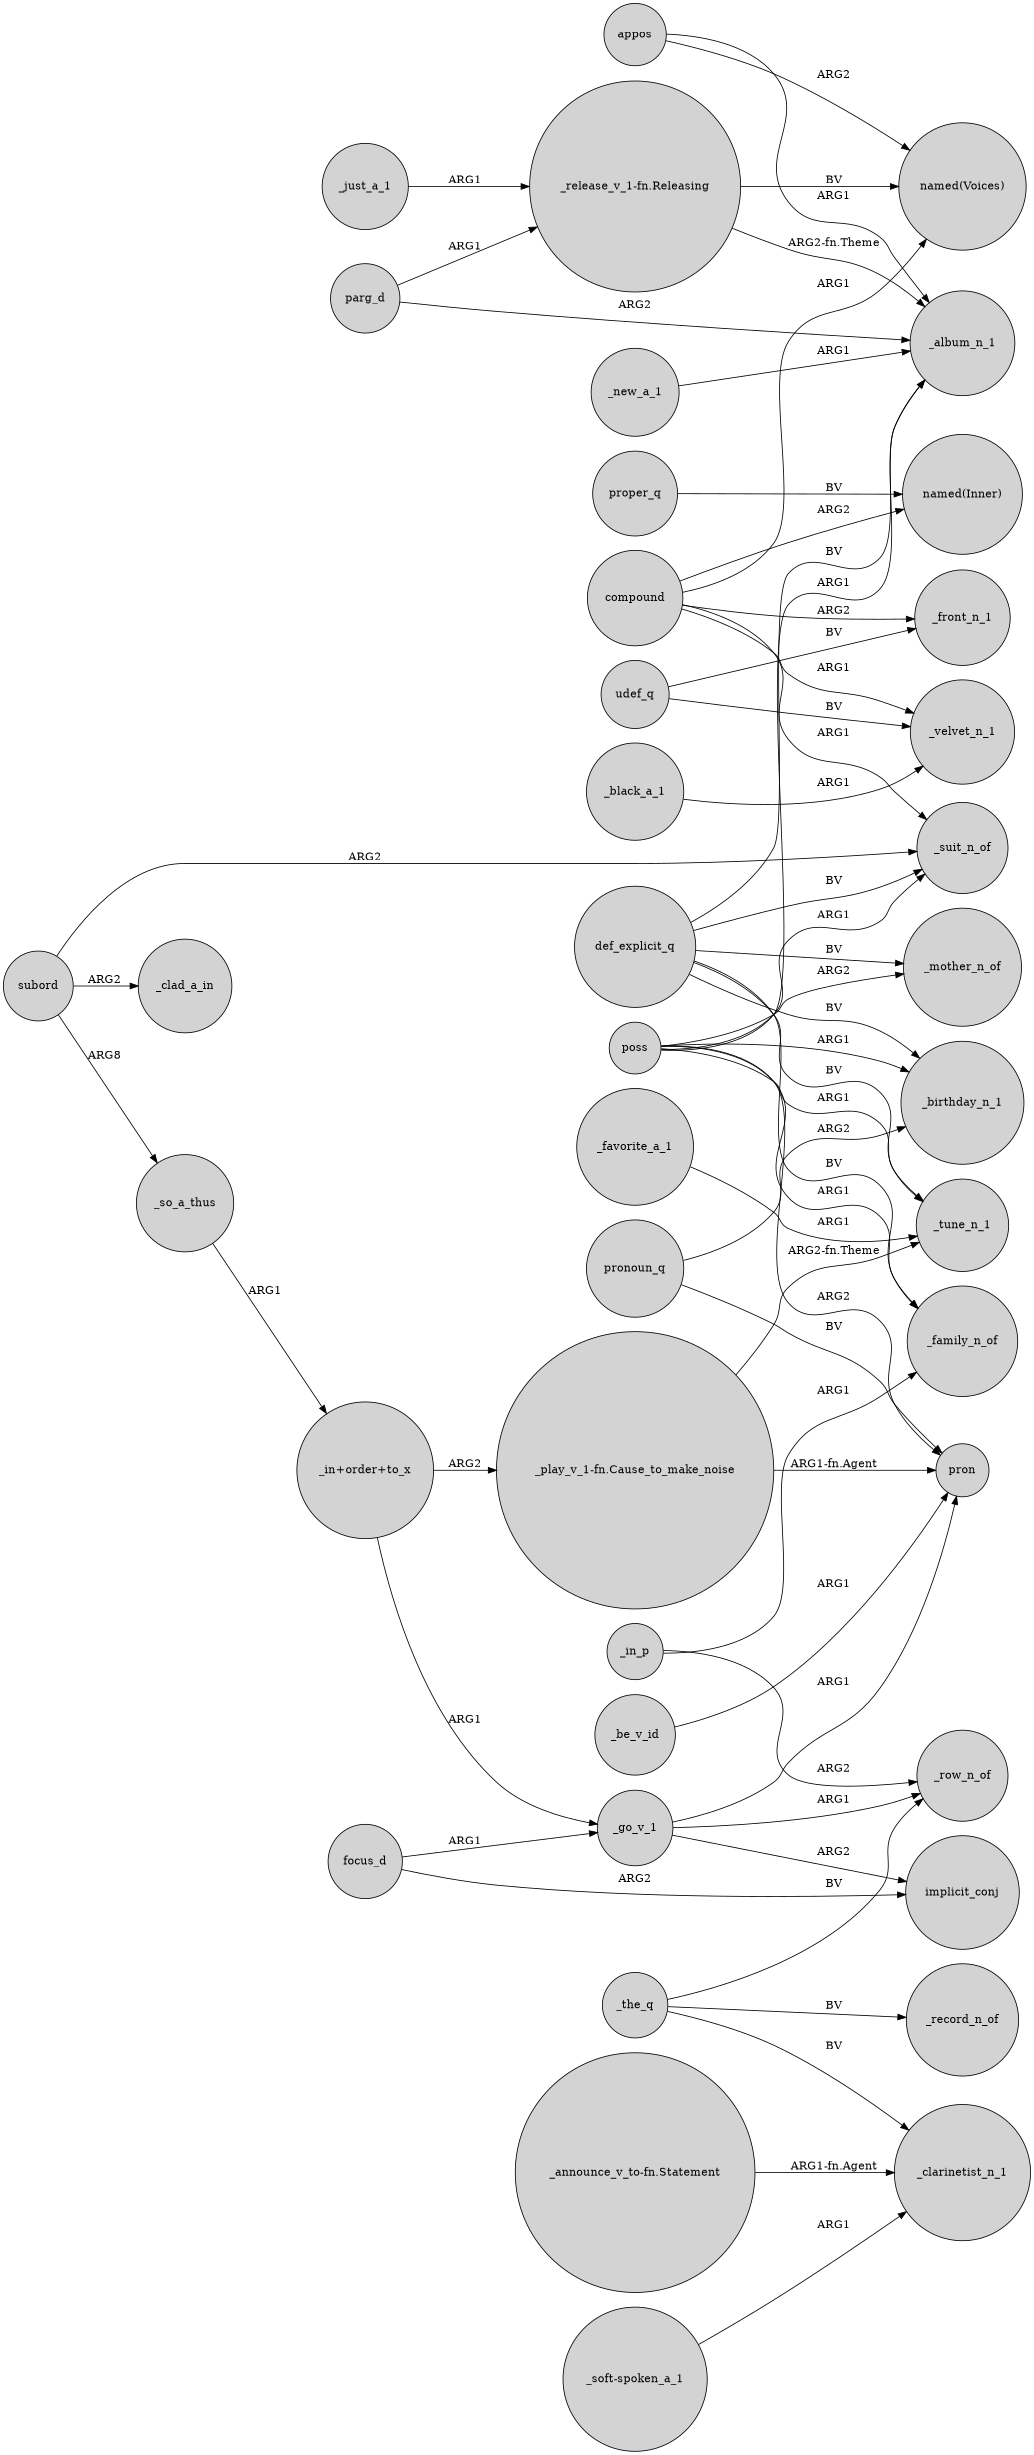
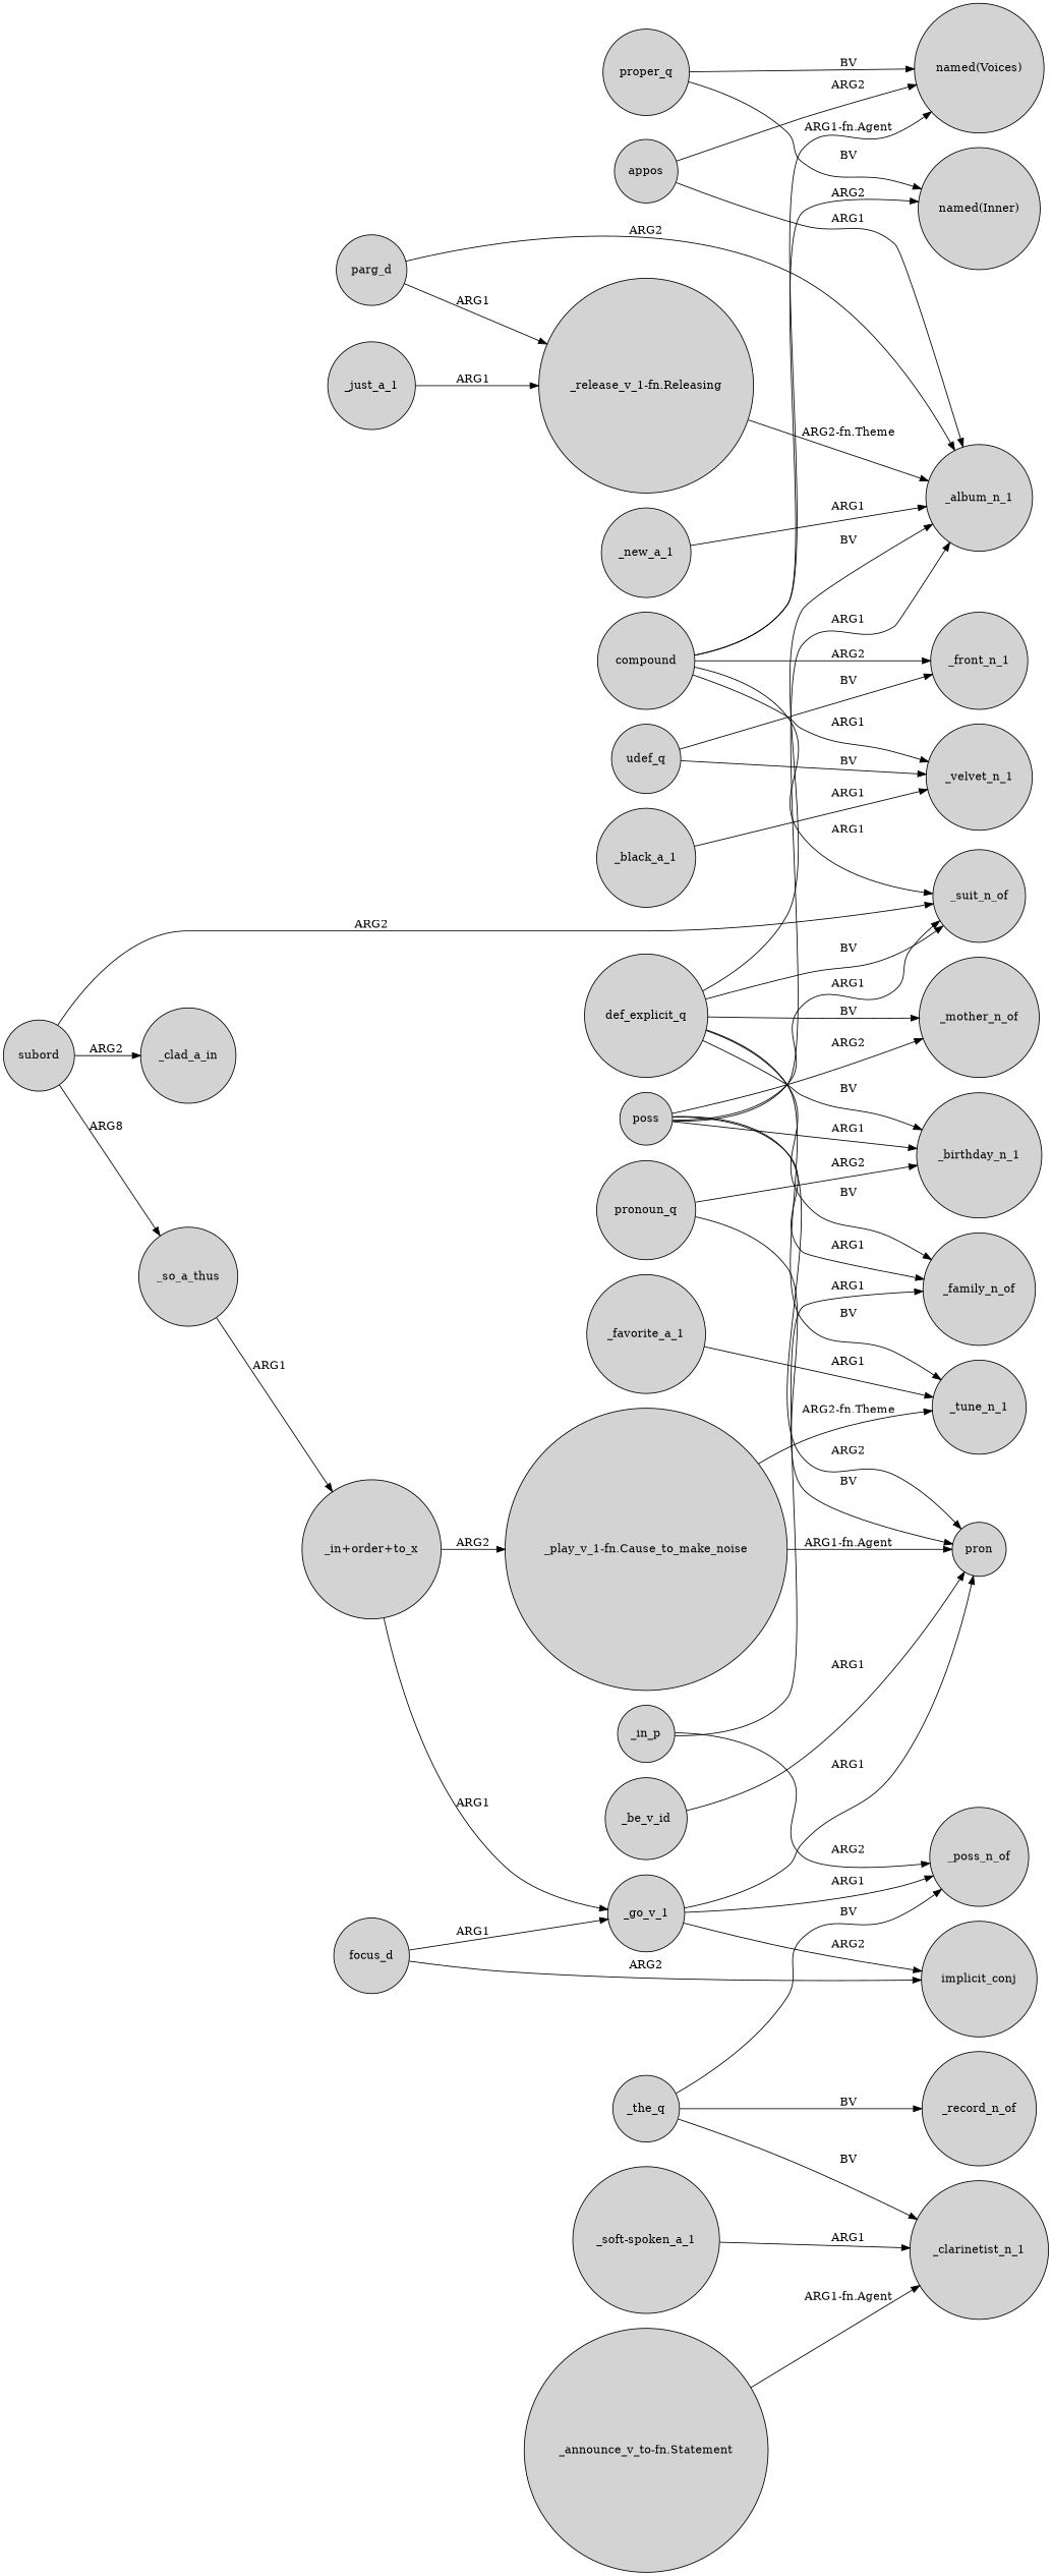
  digraph {
    rankdir=LR
    node [shape=circle style=filled]
    proper_q
    "named(Inner)"
    "named(Voices)"
    appos
    _album_n_1
    compound
    _suit_n_of
    _velvet_n_1
    _front_n_1
    poss
    pron
    _mother_n_of
    _tune_n_1
    _family_n_of
    _birthday_n_1
    subord
    _clad_a_in
    _so_a_thus
    "_in+order+to_x"
    udef_q
    focus_d
    _go_v_1
    implicit_conj
-   _row_n_of
+   _row_n_of [label=_poss_n_of]
    "_announce_v_to-fn.Statement"
    _clarinetist_n_1
    "_release_v_1-fn.Releasing"
    def_explicit_q
    _black_a_1
    _favorite_a_1
    parg_d
    "_play_v_1-fn.Cause_to_make_noise"
    _be_v_id
    _the_q
    _record_n_of
    _new_a_1
    pronoun_q
    _just_a_1
    _in_p
    "_soft-spoken_a_1"
    proper_q -> "named(Inner)" [label=BV]
-   "_release_v_1-fn.Releasing" -> "named(Voices)" [label=BV]
+   proper_q -> "named(Voices)" [label=BV]
    appos -> "named(Voices)" [label=ARG2]
    appos -> _album_n_1 [label=ARG1]
    compound -> "named(Inner)" [label=ARG2]
-   compound -> "named(Voices)" [label=ARG1]
+   compound -> "named(Voices)" [label="ARG1-fn.Agent"]
    compound -> _suit_n_of [label=ARG1]
    compound -> _velvet_n_1 [label=ARG1]
    compound -> _front_n_1 [label=ARG2]
    poss -> _album_n_1 [label=ARG1]
    poss -> _suit_n_of [label=ARG1]
    poss -> pron [label=ARG2]
    poss -> _mother_n_of [label=ARG2]
-   poss -> _tune_n_1 [label=ARG1]
    poss -> _family_n_of [label=ARG1]
    poss -> _birthday_n_1 [label=ARG1]
    subord -> _suit_n_of [label=ARG2]
    subord -> _clad_a_in [label=ARG2]
    subord -> _so_a_thus [label=ARG8]
    _so_a_thus -> "_in+order+to_x" [label=ARG1]
    "_in+order+to_x" -> _go_v_1 [label=ARG1]
    "_in+order+to_x" -> "_play_v_1-fn.Cause_to_make_noise" [label=ARG2]
    udef_q -> _velvet_n_1 [label=BV]
    udef_q -> _front_n_1 [label=BV]
    focus_d -> _go_v_1 [label=ARG1]
    focus_d -> implicit_conj [label=ARG2]
    _go_v_1 -> pron [label=ARG1]
    _go_v_1 -> implicit_conj [label=ARG2]
    _go_v_1 -> _row_n_of [label=ARG1]
    "_announce_v_to-fn.Statement" -> _clarinetist_n_1 [label="ARG1-fn.Agent"]
    "_release_v_1-fn.Releasing" -> _album_n_1 [label="ARG2-fn.Theme"]
    def_explicit_q -> _album_n_1 [label=BV]
    def_explicit_q -> _suit_n_of [label=BV]
    def_explicit_q -> _mother_n_of [label=BV]
    def_explicit_q -> _tune_n_1 [label=BV]
    def_explicit_q -> _family_n_of [label=BV]
    def_explicit_q -> _birthday_n_1 [label=BV]
    _black_a_1 -> _velvet_n_1 [label=ARG1]
    _favorite_a_1 -> _tune_n_1 [label=ARG1]
    parg_d -> _album_n_1 [label=ARG2]
    parg_d -> "_release_v_1-fn.Releasing" [label=ARG1]
    "_play_v_1-fn.Cause_to_make_noise" -> pron [label="ARG1-fn.Agent"]
    "_play_v_1-fn.Cause_to_make_noise" -> _tune_n_1 [label="ARG2-fn.Theme"]
    _be_v_id -> pron [label=ARG1]
    _the_q -> _row_n_of [label=BV]
    _the_q -> _clarinetist_n_1 [label=BV]
    _the_q -> _record_n_of [label=BV]
    _new_a_1 -> _album_n_1 [label=ARG1]
    pronoun_q -> pron [label=BV]
    pronoun_q -> _birthday_n_1 [label=ARG2]
    _just_a_1 -> "_release_v_1-fn.Releasing" [label=ARG1]
    _in_p -> _family_n_of [label=ARG1]
    _in_p -> _row_n_of [label=ARG2]
    "_soft-spoken_a_1" -> _clarinetist_n_1 [label=ARG1]
  }
